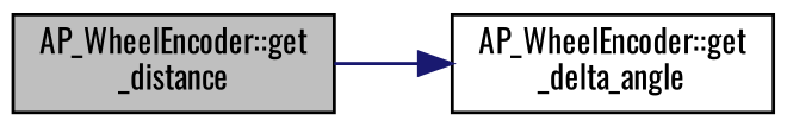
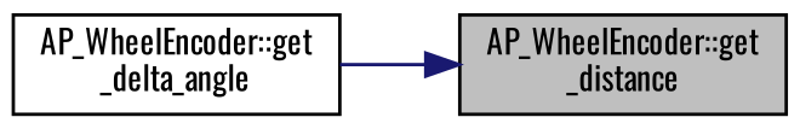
  digraph {
    rankdir=LR
    fontname=Oswald
    node [color=black fontname=Oswald fontsize=10 shape=record style=filled]
    n1 [fillcolor=grey75 fontcolor=black height=0.2 label="AP_WheelEncoder::get\l_distance" width=0.4]
    n2 [fillcolor=white height=0.2 label="AP_WheelEncoder::get\l_delta_angle" width=0.4]
-   n1 -> n2 [color=midnightblue fontname=Oswald fontsize=10 labelfontname=Helvetica labelfontsize=10 style=solid]
+   n2 -> n1 [color=midnightblue fontname=Oswald fontsize=10 labelfontname=Helvetica labelfontsize=10 style=solid]
  }
